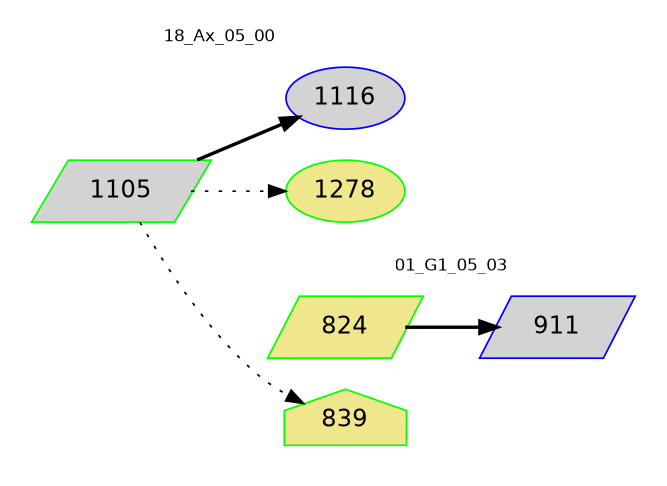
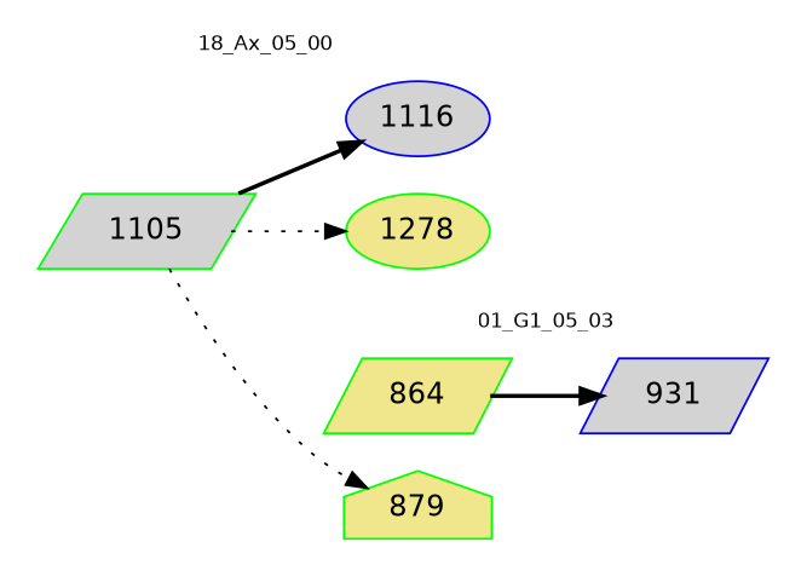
  digraph {
    fontname="DejaVu Sans"
    rankdir=LR
    node [color=green fillcolor=lightgrey fontname="DejaVu Sans" shape=parallelogram style=filled]
    edge [color=black fontname="DejaVu Sans" style=dotted]
    n1 [label=1105]
    n2 [fillcolor=khaki label=1278 shape=ellipse]
    n3 [color=blue label=1116 shape=ellipse]
-   n4 [fillcolor=khaki label=824]
-   n5 [fillcolor=khaki label=839 shape=house]
-   n6 [color=blue label=911]
+   n4 [fillcolor=khaki label=864]
+   n5 [fillcolor=khaki label=879 shape=house]
+   n6 [color=blue label=931]
    subgraph cluster_1 {
      color=white
      fontsize=10
      label="18_Ax_05_00"
      n1
      n2
      n3
    }
    subgraph cluster_2 {
      color=white
      fontsize=10
      label="01_G1_05_03"
      n4
      n5
      n6
    }
    n1 -> n2
    n1 -> n3 [style=bold]
    n1 -> n5
    n4 -> n6 [style=bold]
  }
